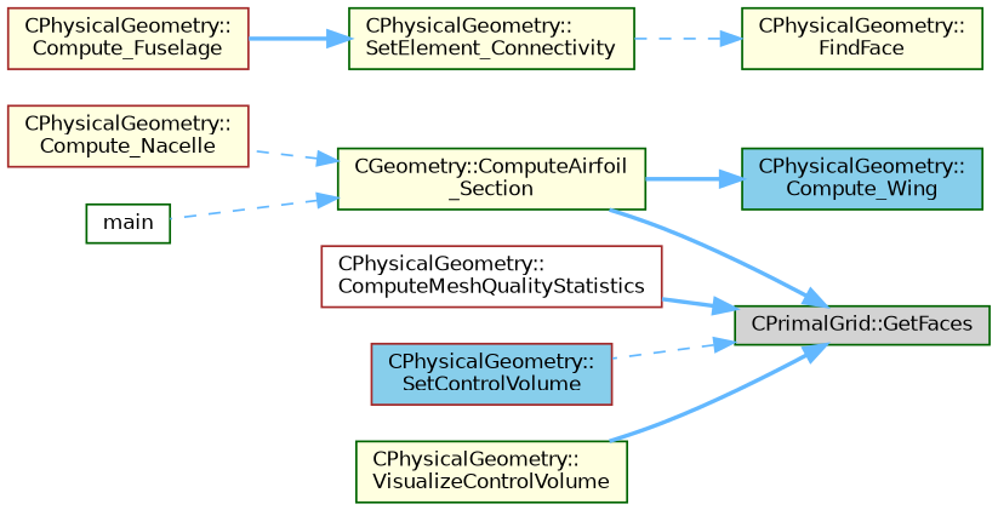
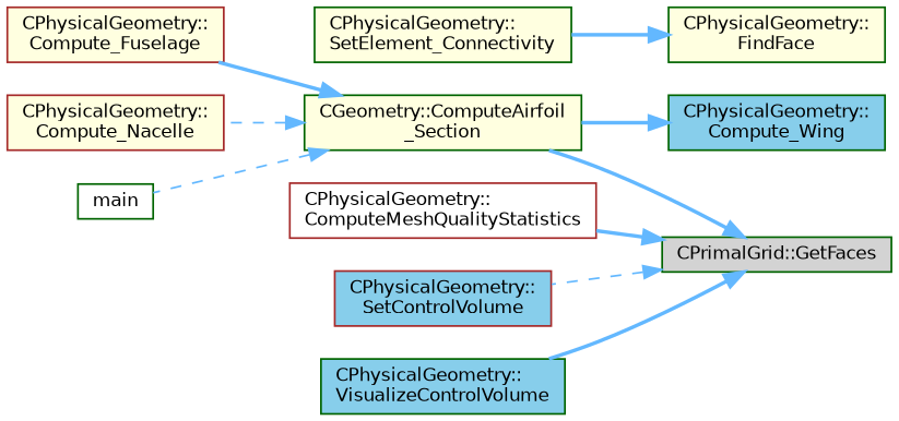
  digraph {
    rankdir=RL
    node [color=darkgreen fillcolor=lightyellow fontname=Helvetica fontsize=10 shape=box style=filled]
    edge [color=steelblue1 dir=back fontname=Helvetica fontsize=10 labelfontname=Helvetica labelfontsize=10 style=bold]
    n1 [fillcolor=lightgrey fontcolor=black height=0.2 label="CPrimalGrid::GetFaces" width=0.4]
    n2 [height=0.2 label="CGeometry::ComputeAirfoil\l_Section" width=0.4]
    n3 [color=brown fillcolor=white height=0.2 label="CPhysicalGeometry::\lComputeMeshQualityStatistics" width=0.4]
    n4 [color=brown fillcolor=skyblue height=0.2 label="CPhysicalGeometry::\lSetControlVolume" width=0.4]
-   n5 [height=0.2 label="CPhysicalGeometry::\lVisualizeControlVolume" width=0.4]
+   n5 [fillcolor=skyblue height=0.2 label="CPhysicalGeometry::\lVisualizeControlVolume" width=0.4]
    n6 [color=brown height=0.2 label="CPhysicalGeometry::\lCompute_Fuselage" width=0.4]
    n7 [color=brown height=0.2 label="CPhysicalGeometry::\lCompute_Nacelle" width=0.4]
    n8 [fillcolor=white height=0.2 label=main width=0.4]
    n9 [height=0.2 label="CPhysicalGeometry::\lFindFace" width=0.4]
    n10 [height=0.2 label="CPhysicalGeometry::\lSetElement_Connectivity" width=0.4]
    n11 [fillcolor=skyblue height=0.2 label="CPhysicalGeometry::\lCompute_Wing" width=0.4]
    n1 -> n2
    n1 -> n3
    n1 -> n4 [style=dashed]
    n1 -> n5
-   n10 -> n6
+   n2 -> n6
    n2 -> n7 [style=dashed]
    n2 -> n8 [style=dashed]
-   n9 -> n10 [style=dashed]
+   n9 -> n10
    n11 -> n2
  }
